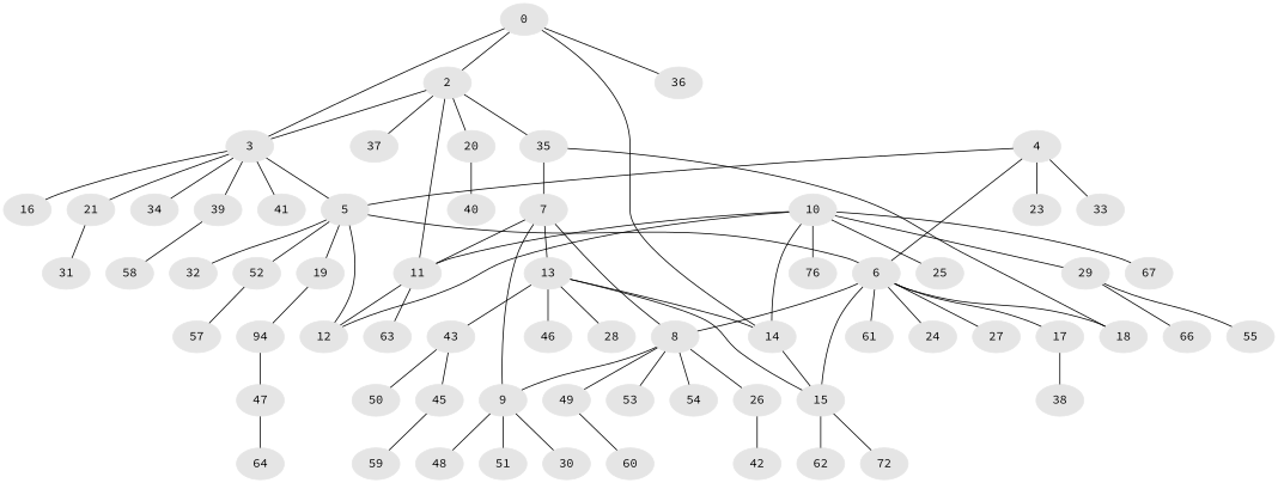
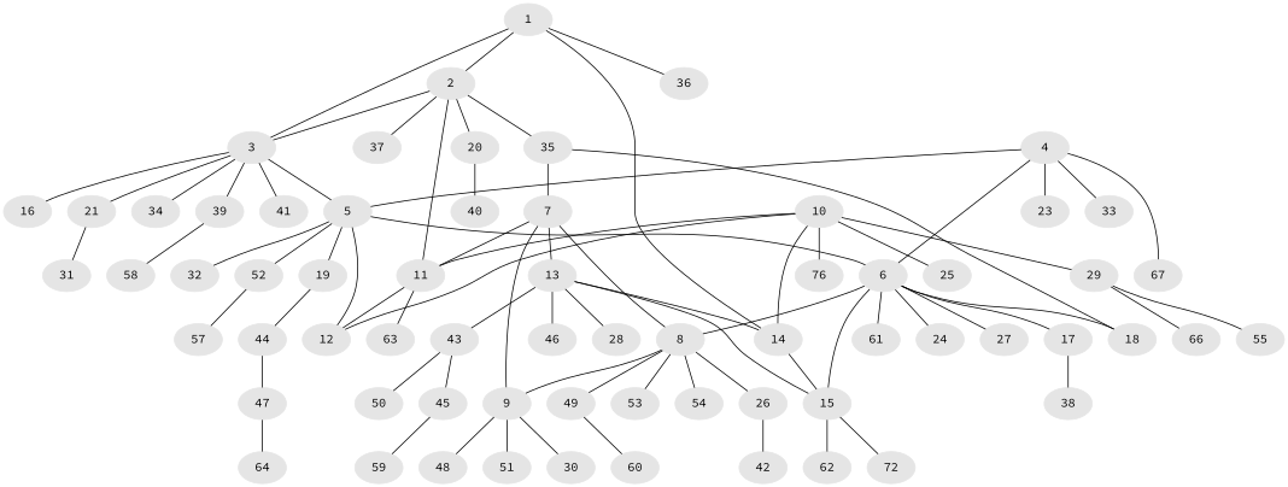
  graph {
    fontname="Source Code Pro"
    node [color=gray90 fontname="Source Code Pro" style=filled]
    edge [fontname="Source Code Pro"]
-   1 [label=0]
+   1
    2
    3
    14
    36
    11
    20
    35
    37
    5
    16
    21
    34
    39
    41
    15
    12
    63
    40
    7
    18
    6
    19
    32
    52
    8
    9
    13
    31
    58
    4
    23
    33
    67
    17
    24
    27
    61
-   44 [label=94]
+   44
    57
    26
    49
    53
    54
    n45 [label=72]
    62
    38
    30
    48
    51
    28
    43
    46
    42
    60
    10
    25
    29
    n59 [label=76]
    55
    66
    45
    50
    47
    59
    64
    1 -- 2
    1 -- 3
    1 -- 14
    1 -- 36
    2 -- 3
    2 -- 11
    2 -- 20
    2 -- 35
    2 -- 37
    3 -- 5
    3 -- 16
    3 -- 21
    3 -- 34
    3 -- 39
    3 -- 41
    14 -- 15
    11 -- 12
    11 -- 63
    20 -- 40
    35 -- 7
    35 -- 18
    5 -- 12
    5 -- 6
    5 -- 19
    5 -- 32
    5 -- 52
    21 -- 31
    39 -- 58
    15 -- n45
    15 -- 62
    7 -- 11
    7 -- 8
    7 -- 9
    7 -- 13
    6 -- 15
    6 -- 18
    6 -- 8
    6 -- 17
    6 -- 24
    6 -- 27
    6 -- 61
    19 -- 44
    52 -- 57
    8 -- 9
    8 -- 26
    8 -- 49
    8 -- 53
    8 -- 54
    9 -- 30
    9 -- 48
    9 -- 51
    13 -- 14
    13 -- 15
    13 -- 28
    13 -- 43
    13 -- 46
    4 -- 5
    4 -- 6
    4 -- 23
    4 -- 33
-   10 -- 67
+   4 -- 67
    17 -- 38
    44 -- 47
    26 -- 42
    49 -- 60
    43 -- 45
    43 -- 50
    10 -- 14
    10 -- 11
    10 -- 12
    10 -- 25
    10 -- 29
    10 -- n59
    29 -- 55
    29 -- 66
    45 -- 59
    47 -- 64
  }
